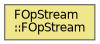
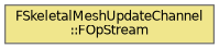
  digraph {
    rankdir=LR
-   n1 [color=grey40 fillcolor=khaki fontname=Helvetica fontsize=10 height=0.2 label="FOpStream\l::FOpStream" shape=box style=filled width=0.4]
+   n1 [color=grey40 fillcolor=khaki fontname=Helvetica fontsize=10 height=0.2 label="FSkeletalMeshUpdateChannel\l::FOpStream" shape=box style=filled width=0.4]
  }
